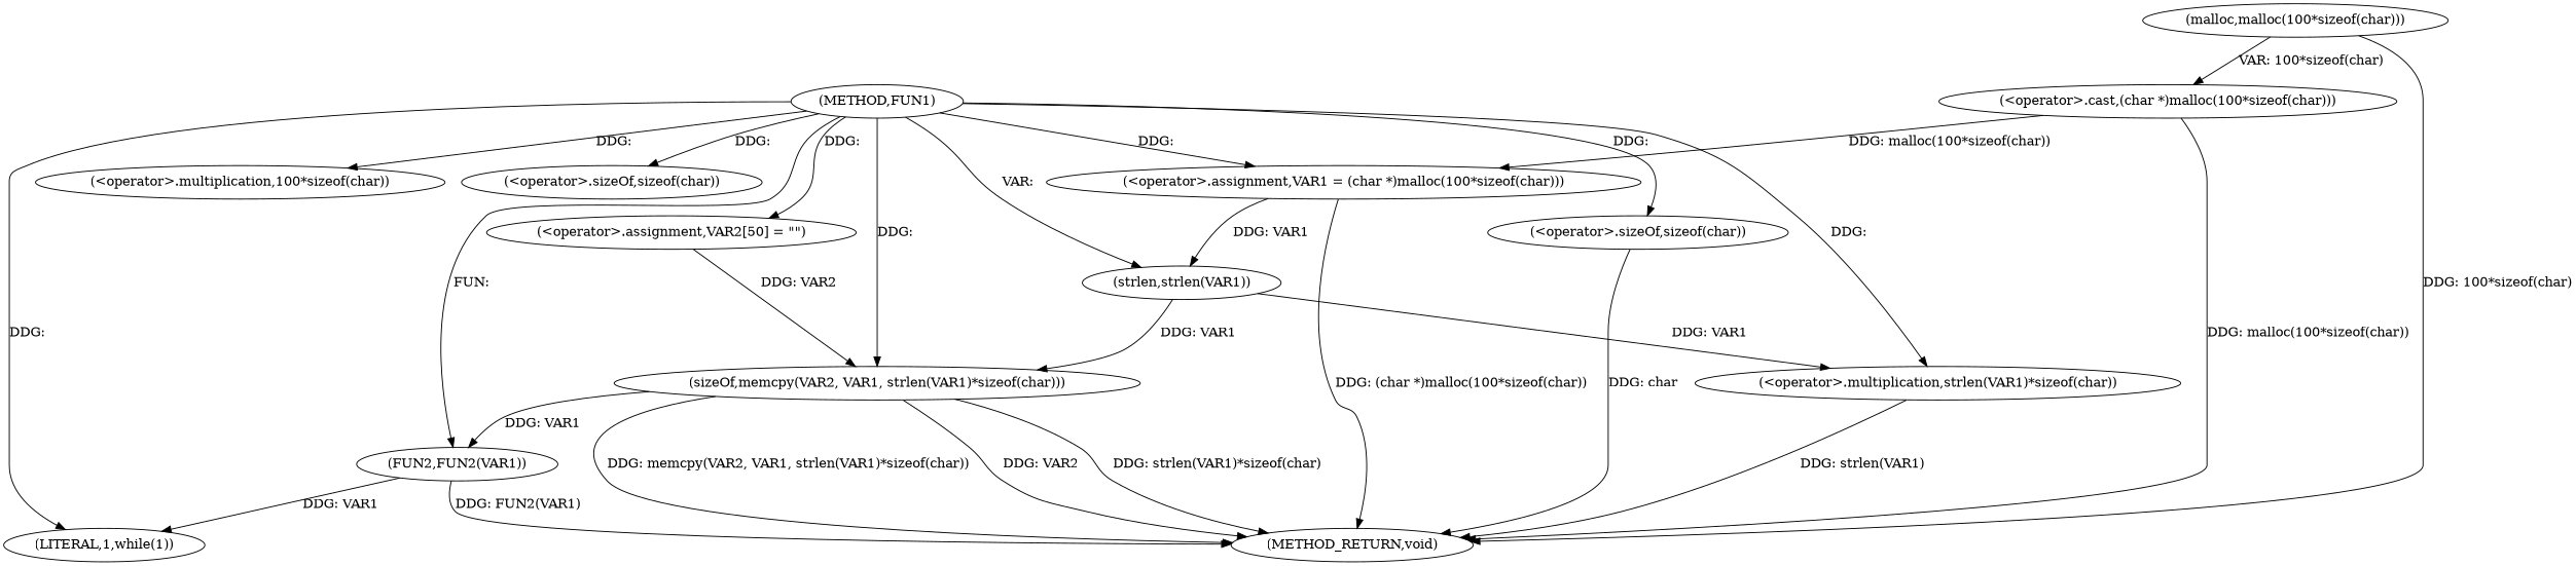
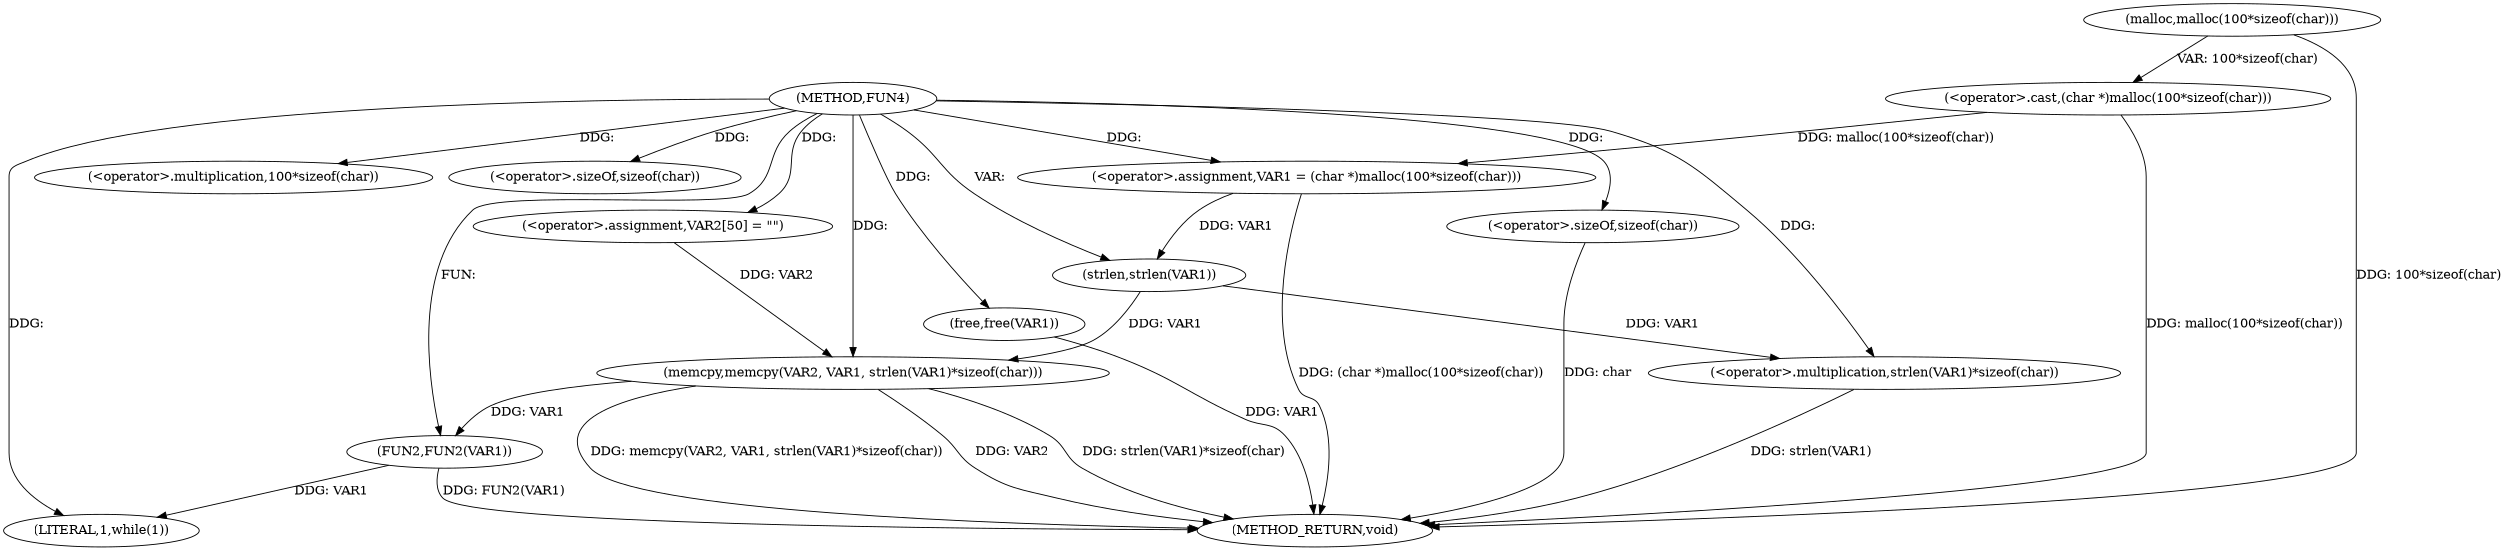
  digraph {
-   n1 [label="(METHOD,FUN1)"]
+   n1 [label="(METHOD,FUN4)"]
    n2 [label="(<operator>.assignment,VAR1 = (char *)malloc(100*sizeof(char)))"]
    n3 [label="(<operator>.multiplication,100*sizeof(char))"]
    n4 [label="(<operator>.sizeOf,sizeof(char))"]
    n5 [label="(LITERAL,1,while(1))"]
    n6 [label="(<operator>.assignment,VAR2[50] = \"\")"]
-   n7 [label="(sizeOf,memcpy(VAR2, VAR1, strlen(VAR1)*sizeof(char)))"]
+   n7 [label="(memcpy,memcpy(VAR2, VAR1, strlen(VAR1)*sizeof(char)))"]
    n8 [label="(<operator>.multiplication,strlen(VAR1)*sizeof(char))"]
    n9 [label="(strlen,strlen(VAR1))"]
    n10 [label="(<operator>.sizeOf,sizeof(char))"]
    n11 [label="(FUN2,FUN2(VAR1))"]
+   n12 [label="(free,free(VAR1))"]
    n13 [label="(METHOD_RETURN,void)"]
    n14 [label="(<operator>.cast,(char *)malloc(100*sizeof(char)))"]
    n15 [label="(malloc,malloc(100*sizeof(char)))"]
    n1 -> n2 [label="DDG: "]
    n1 -> n3 [label="DDG: "]
    n1 -> n4 [label="DDG: "]
    n1 -> n5 [label="DDG: "]
    n1 -> n6 [label="DDG: "]
    n1 -> n7 [label="DDG: "]
    n1 -> n8 [label="DDG: "]
    n1 -> n9 [label="VAR: "]
    n1 -> n10 [label="DDG: "]
    n1 -> n11 [label="FUN: "]
+   n1 -> n12 [label="DDG: "]
    n2 -> n9 [label="DDG: VAR1"]
    n2 -> n13 [label="DDG: (char *)malloc(100*sizeof(char))"]
    n6 -> n7 [label="DDG: VAR2"]
    n7 -> n11 [label="DDG: VAR1"]
    n7 -> n13 [label="DDG: memcpy(VAR2, VAR1, strlen(VAR1)*sizeof(char))"]
    n7 -> n13 [label="DDG: VAR2"]
    n7 -> n13 [label="DDG: strlen(VAR1)*sizeof(char)"]
    n8 -> n13 [label="DDG: strlen(VAR1)"]
    n9 -> n7 [label="DDG: VAR1"]
    n9 -> n8 [label="DDG: VAR1"]
    n10 -> n13 [label="DDG: char"]
    n11 -> n5 [label="DDG: VAR1"]
    n11 -> n13 [label="DDG: FUN2(VAR1)"]
+   n12 -> n13 [label="DDG: VAR1"]
    n14 -> n2 [label="DDG: malloc(100*sizeof(char))"]
    n14 -> n13 [label="DDG: malloc(100*sizeof(char))"]
    n15 -> n13 [label="DDG: 100*sizeof(char)"]
    n15 -> n14 [label="VAR: 100*sizeof(char)"]
  }
